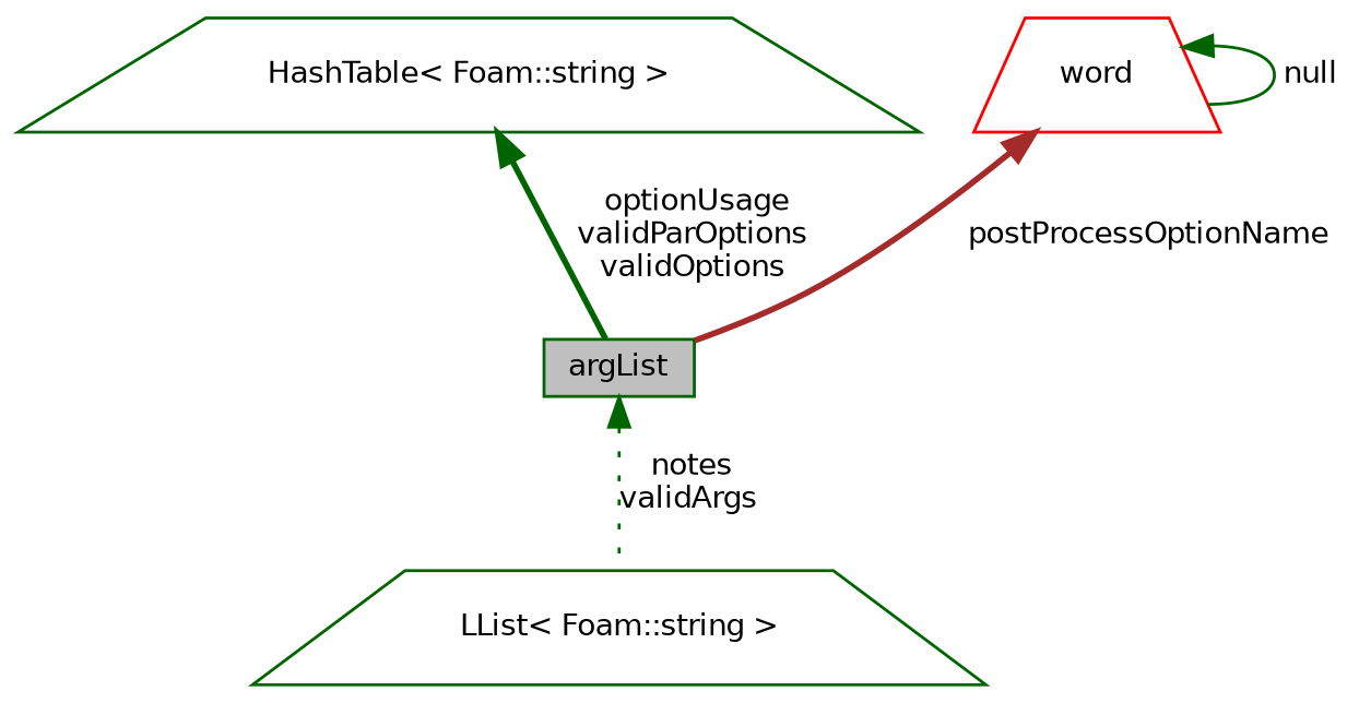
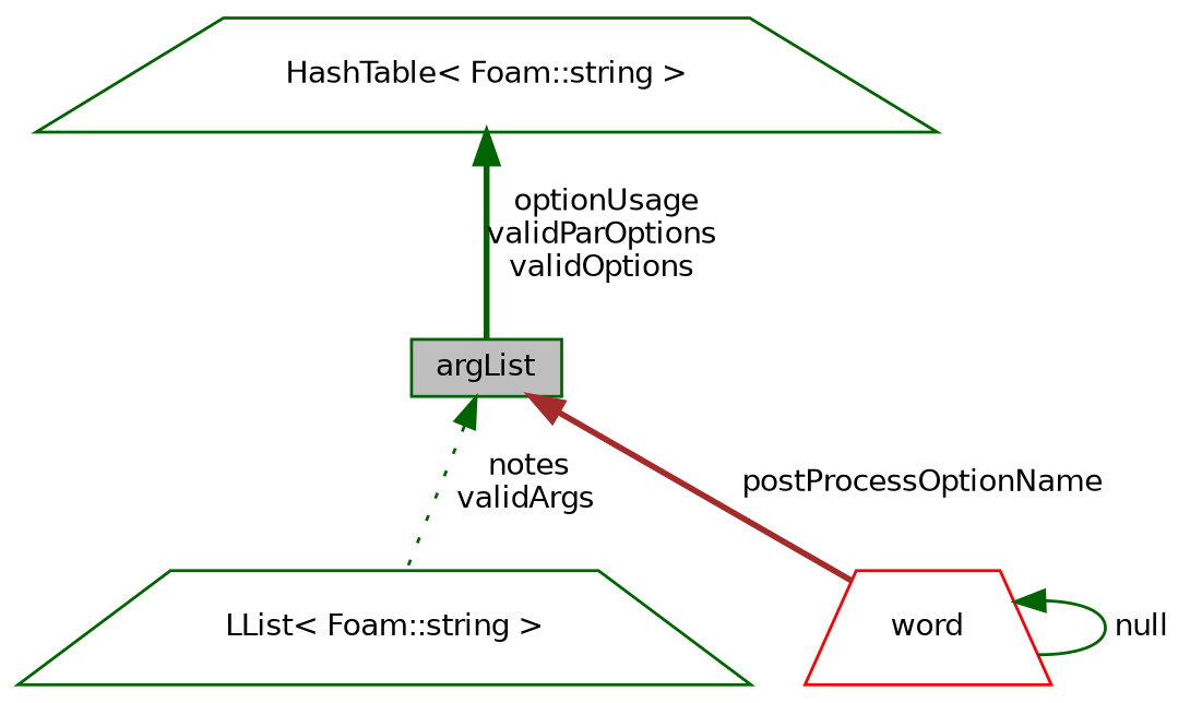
  digraph {
    node [color=darkgreen fontname=Helvetica fontsize=10 shape=trapezium]
    edge [color=darkgreen dir=back fontname=Helvetica fontsize=10 labelfontname=Helvetica labelfontsize=10 style=bold]
    n1 [fillcolor=grey75 fontcolor=black height=0.2 label=argList shape=box style=filled width=0.4]
    n2 [height=0.2 label="LList\< Foam::string \>" width=0.4]
    n3 [height=0.2 label="HashTable\< Foam::string \>" width=0.4]
    n4 [color=red height=0.2 label=word width=0.4]
    n1 -> n2 [label=" notes\nvalidArgs" style=dotted]
    n3 -> n1 [label=" optionUsage\nvalidParOptions\nvalidOptions"]
-   n4 -> n1 [color=brown label=" postProcessOptionName"]
+   n1 -> n4 [color=brown label=" postProcessOptionName"]
    n4 -> n4 [label=" null" style=solid]
  }
